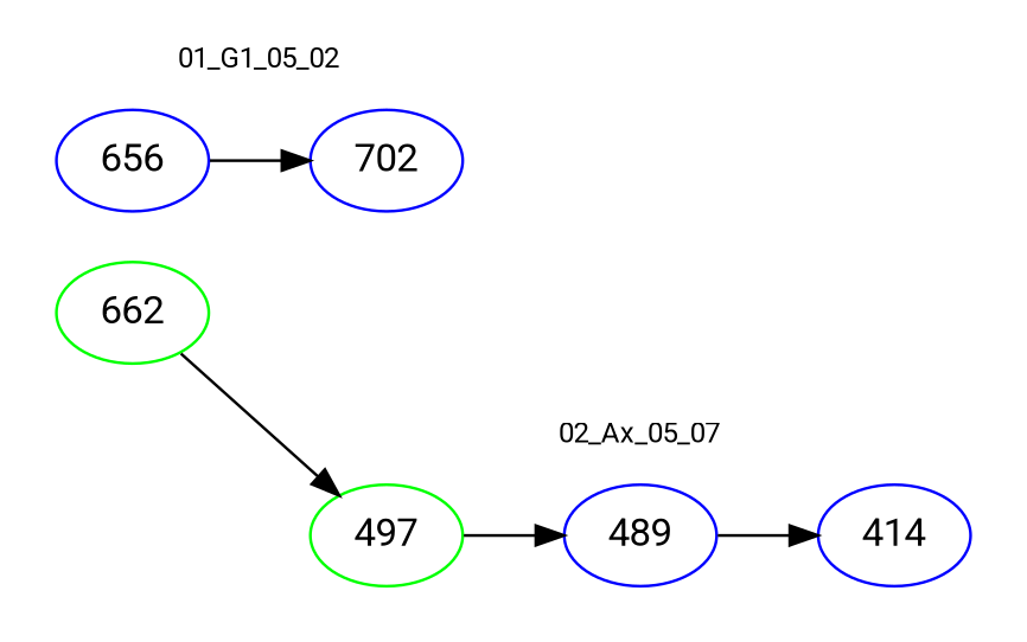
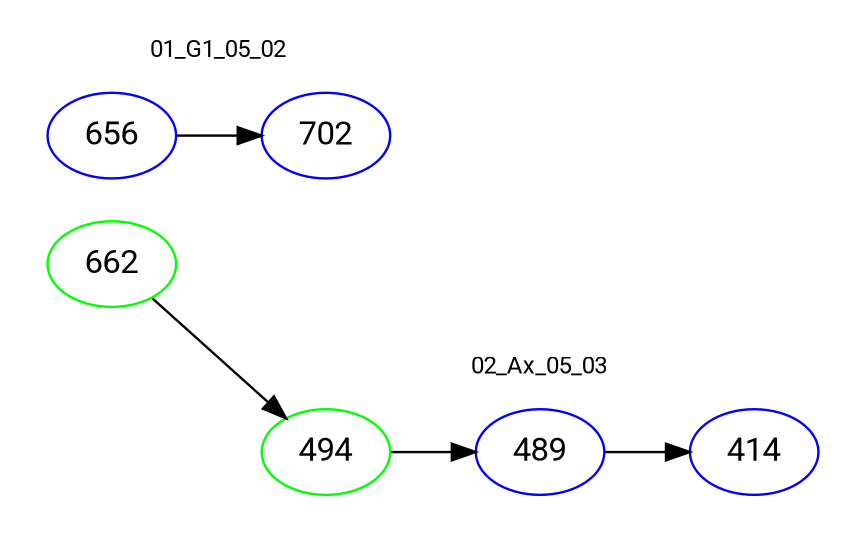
  digraph {
    fontname=Roboto
    rankdir=LR
    node [color=blue fontname=Roboto]
    edge [color=black fontname=Roboto]
-   n1 [color=green label=497]
+   n1 [color=green label=494]
    n2 [label=489]
    n3 [label=414]
    n4 [color=green label=662]
    n5 [label=656]
    n6 [label=702]
    subgraph cluster_1 {
      color=white
      fontsize=10
-     label="02_Ax_05_07"
+     label="02_Ax_05_03"
      n1
      n2
      n3
    }
    subgraph cluster_2 {
      color=white
      fontsize=10
      label="01_G1_05_02"
      n4
      n5
      n6
    }
    n1 -> n2
    n2 -> n3
    n4 -> n1
    n5 -> n6
  }
